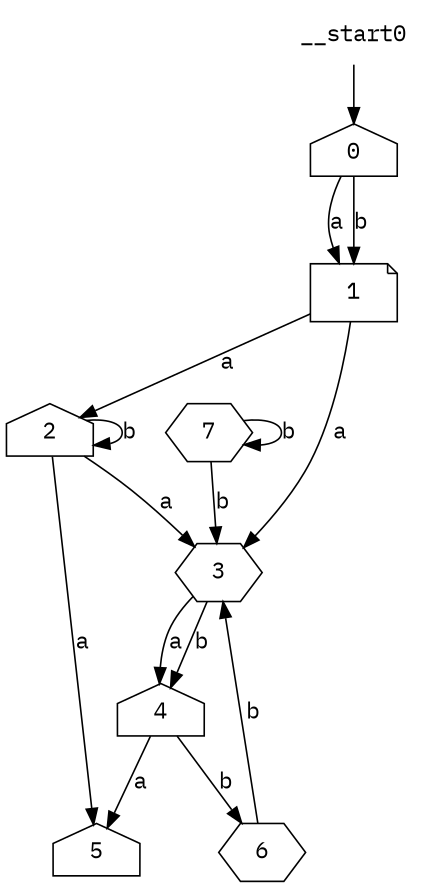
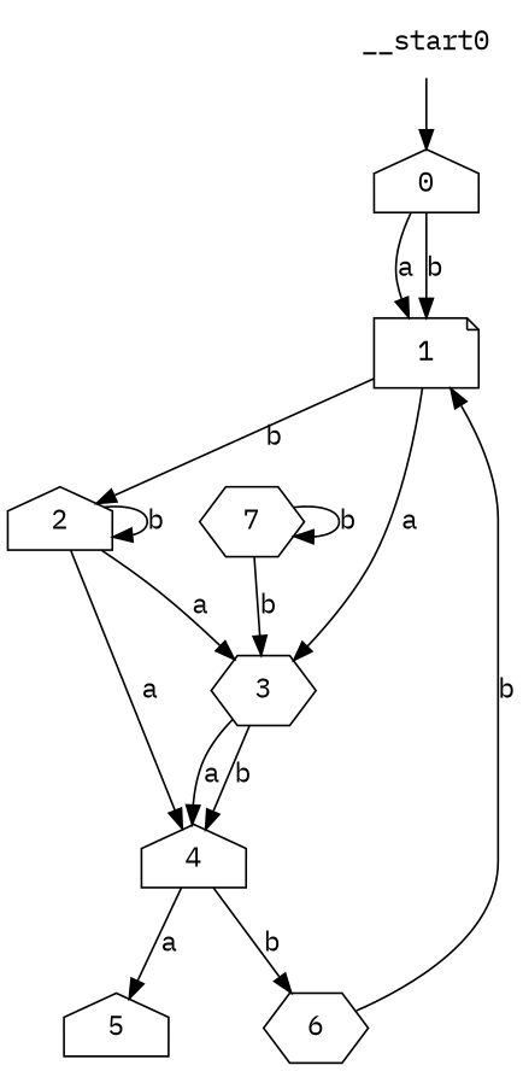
  digraph {
    fontname="IBM Plex Mono"
    node [fontname="IBM Plex Mono" shape=house]
    edge [fontname="IBM Plex Mono"]
    __start0 [shape=none]
    0
    1 [shape=note]
    2
    3 [shape=hexagon]
    4
    5
    6 [shape=hexagon]
    7 [shape=hexagon]
    __start0 -> 0
    0 -> 1 [label=a]
    0 -> 1 [label=b]
-   1 -> 2 [label=a]
+   1 -> 2 [label=b]
    1 -> 3 [label=a]
    2 -> 2 [label=b]
    2 -> 3 [label=a]
-   2 -> 5 [label=a]
+   2 -> 4 [label=a]
    3 -> 4 [label=a]
    3 -> 4 [label=b]
    4 -> 5 [label=a]
    4 -> 6 [label=b]
-   6 -> 3 [label=b]
+   6 -> 1 [label=b]
    7 -> 3 [label=b]
    7 -> 7 [label=b]
  }
